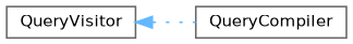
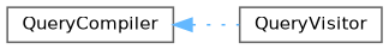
  digraph {
    rankdir=LR
    node [color=grey40 fillcolor=white fontname=Helvetica fontsize=10 shape=box style=filled]
    n1 [height=0.2 label=QueryVisitor width=0.4]
    n2 [height=0.2 label=QueryCompiler width=0.4]
-   n1 -> n2 [color=steelblue1 dir=back fontname=Helvetica fontsize=10 labelfontname=Helvetica labelfontsize=10 style=dotted]
+   n2 -> n1 [color=steelblue1 dir=back fontname=Helvetica fontsize=10 labelfontname=Helvetica labelfontsize=10 style=dotted]
  }
